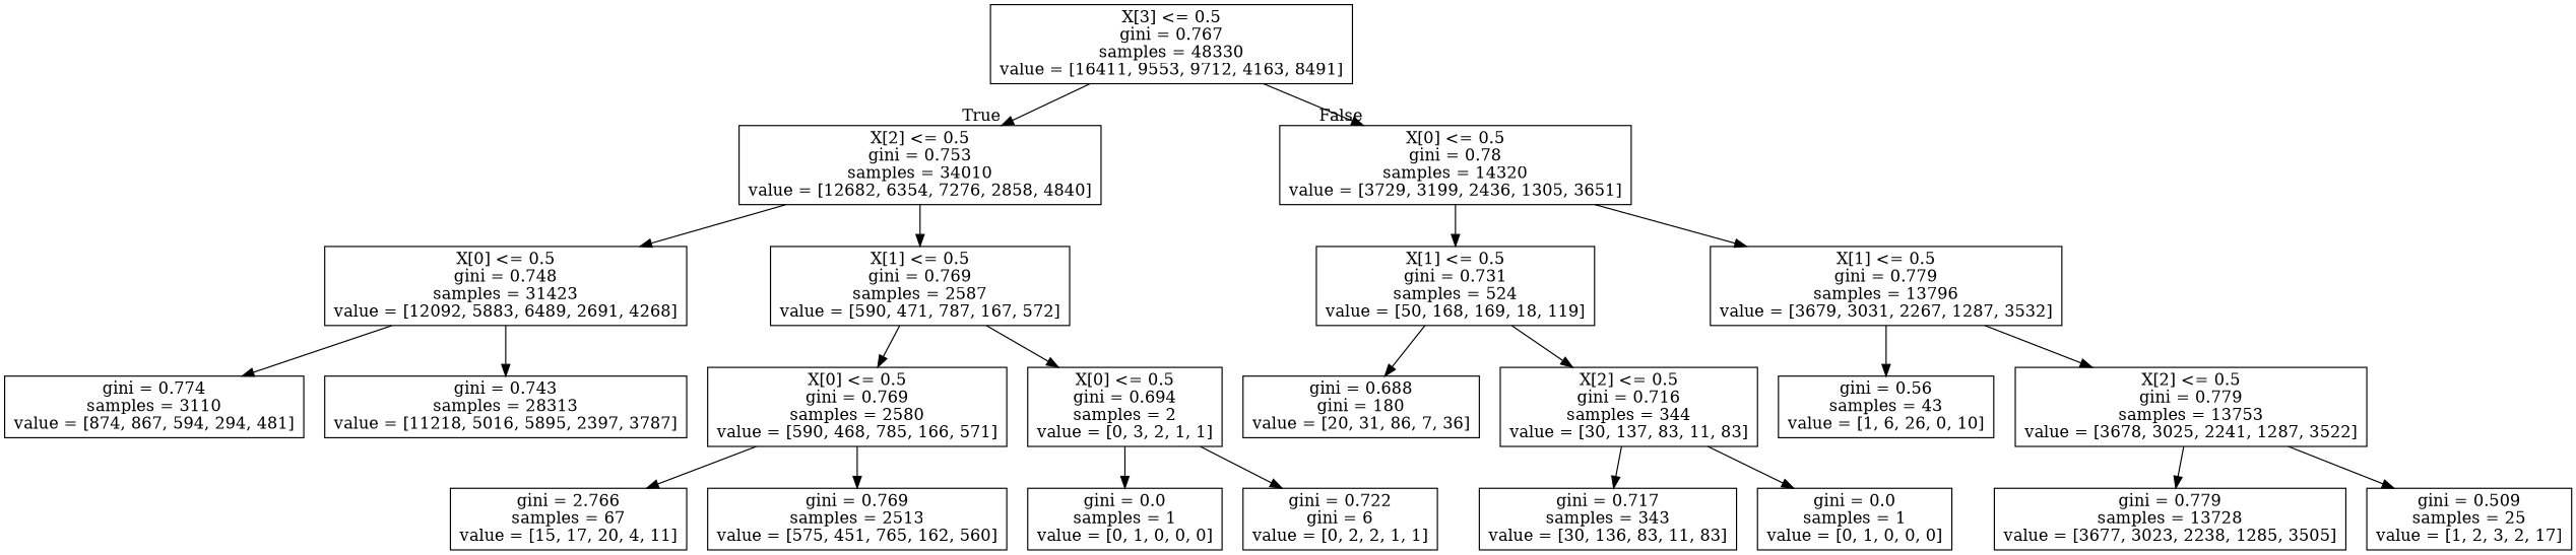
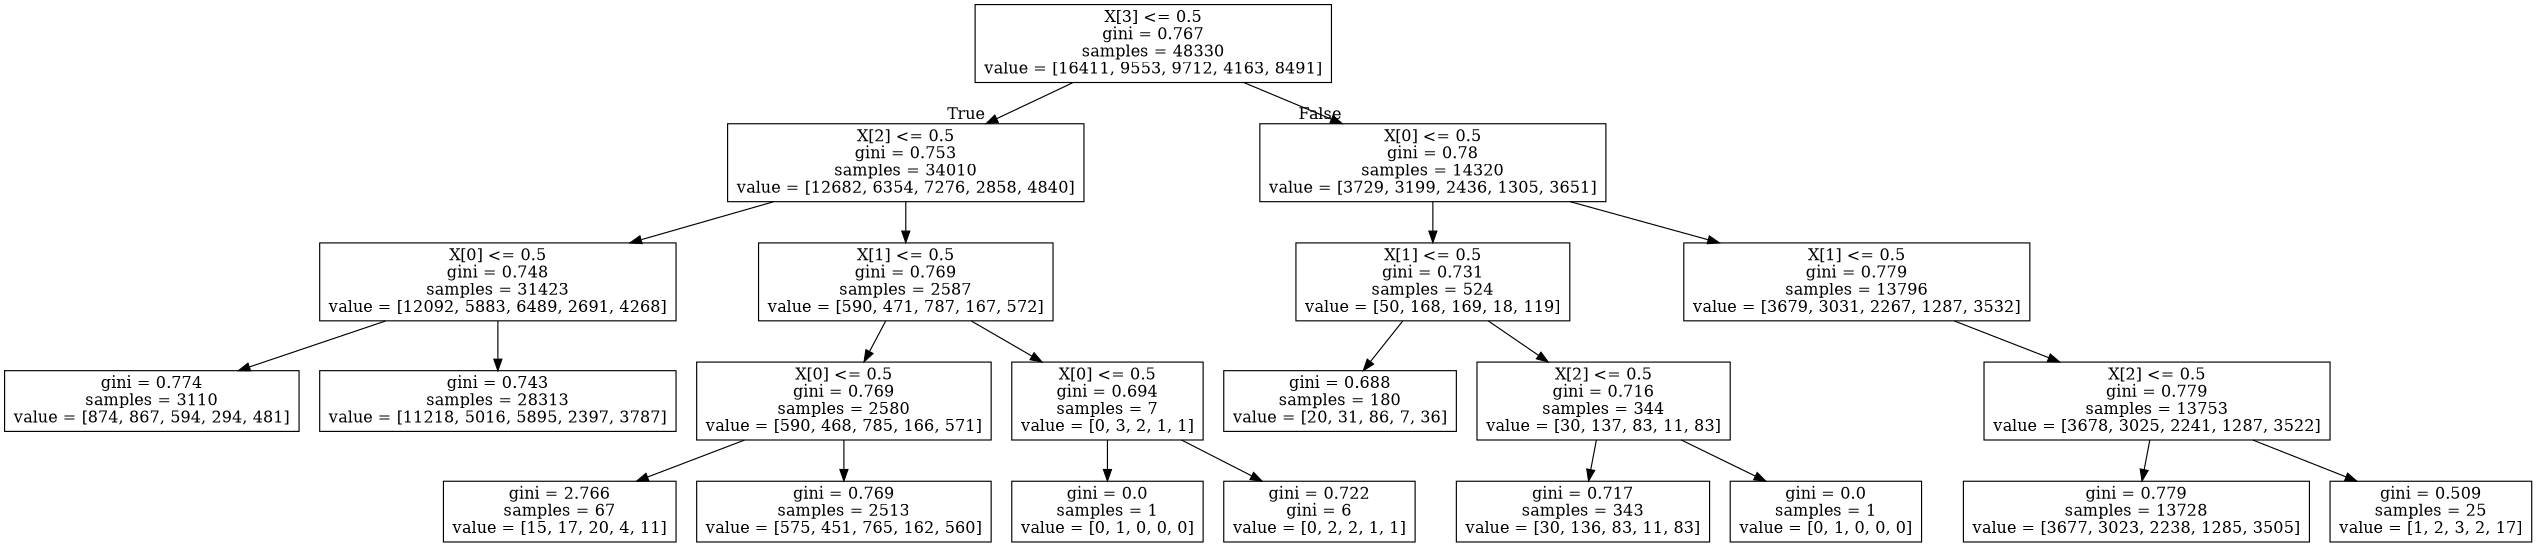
  digraph {
    node [shape=box]
    n1 [label="X[3] <= 0.5\ngini = 0.767\nsamples = 48330\nvalue = [16411, 9553, 9712, 4163, 8491]"]
    n2 [label="X[2] <= 0.5\ngini = 0.753\nsamples = 34010\nvalue = [12682, 6354, 7276, 2858, 4840]"]
    n3 [label="X[0] <= 0.5\ngini = 0.78\nsamples = 14320\nvalue = [3729, 3199, 2436, 1305, 3651]"]
    n4 [label="X[0] <= 0.5\ngini = 0.748\nsamples = 31423\nvalue = [12092, 5883, 6489, 2691, 4268]"]
    n5 [label="X[1] <= 0.5\ngini = 0.769\nsamples = 2587\nvalue = [590, 471, 787, 167, 572]"]
    n6 [label="X[1] <= 0.5\ngini = 0.731\nsamples = 524\nvalue = [50, 168, 169, 18, 119]"]
    n7 [label="X[1] <= 0.5\ngini = 0.779\nsamples = 13796\nvalue = [3679, 3031, 2267, 1287, 3532]"]
    n8 [label="gini = 0.774\nsamples = 3110\nvalue = [874, 867, 594, 294, 481]"]
    n9 [label="gini = 0.743\nsamples = 28313\nvalue = [11218, 5016, 5895, 2397, 3787]"]
    n10 [label="X[0] <= 0.5\ngini = 0.769\nsamples = 2580\nvalue = [590, 468, 785, 166, 571]"]
-   n11 [label="X[0] <= 0.5\ngini = 0.694\nsamples = 2\nvalue = [0, 3, 2, 1, 1]"]
+   n11 [label="X[0] <= 0.5\ngini = 0.694\nsamples = 7\nvalue = [0, 3, 2, 1, 1]"]
    n12 [label="gini = 2.766\nsamples = 67\nvalue = [15, 17, 20, 4, 11]"]
    n13 [label="gini = 0.769\nsamples = 2513\nvalue = [575, 451, 765, 162, 560]"]
    n14 [label="gini = 0.0\nsamples = 1\nvalue = [0, 1, 0, 0, 0]"]
    n15 [label="gini = 0.722\ngini = 6\nvalue = [0, 2, 2, 1, 1]"]
-   n16 [label="gini = 0.688\ngini = 180\nvalue = [20, 31, 86, 7, 36]"]
+   n16 [label="gini = 0.688\nsamples = 180\nvalue = [20, 31, 86, 7, 36]"]
    n17 [label="X[2] <= 0.5\ngini = 0.716\nsamples = 344\nvalue = [30, 137, 83, 11, 83]"]
-   n18 [label="gini = 0.56\nsamples = 43\nvalue = [1, 6, 26, 0, 10]"]
    n19 [label="X[2] <= 0.5\ngini = 0.779\nsamples = 13753\nvalue = [3678, 3025, 2241, 1287, 3522]"]
    n20 [label="gini = 0.717\nsamples = 343\nvalue = [30, 136, 83, 11, 83]"]
    n21 [label="gini = 0.0\nsamples = 1\nvalue = [0, 1, 0, 0, 0]"]
    n22 [label="gini = 0.779\nsamples = 13728\nvalue = [3677, 3023, 2238, 1285, 3505]"]
    n23 [label="gini = 0.509\nsamples = 25\nvalue = [1, 2, 3, 2, 17]"]
    n1 -> n2 [headlabel=True labelangle=45 labeldistance=2.5]
    n1 -> n3 [headlabel=False labelangle=-45 labeldistance=2.5]
    n2 -> n4
    n2 -> n5
    n3 -> n6
    n3 -> n7
    n4 -> n8
    n4 -> n9
    n5 -> n10
    n5 -> n11
    n6 -> n16
    n6 -> n17
-   n7 -> n18
    n7 -> n19
    n10 -> n12
    n10 -> n13
    n11 -> n14
    n11 -> n15
    n17 -> n20
    n17 -> n21
    n19 -> n22
    n19 -> n23
  }
